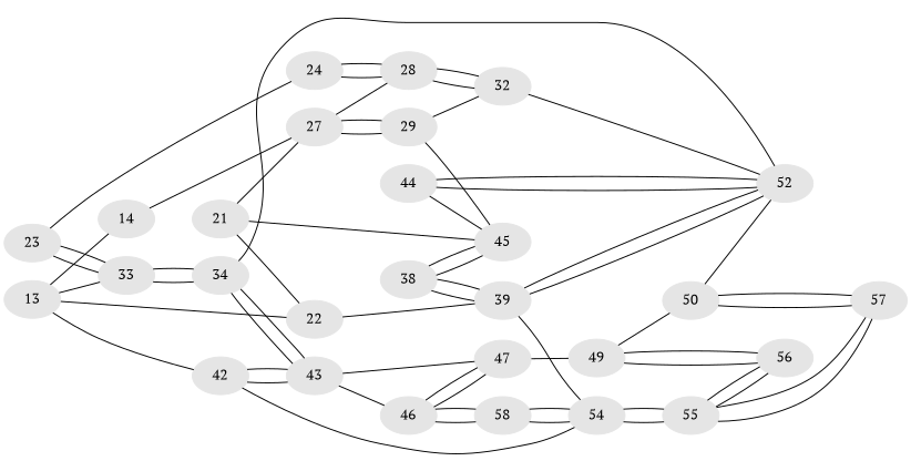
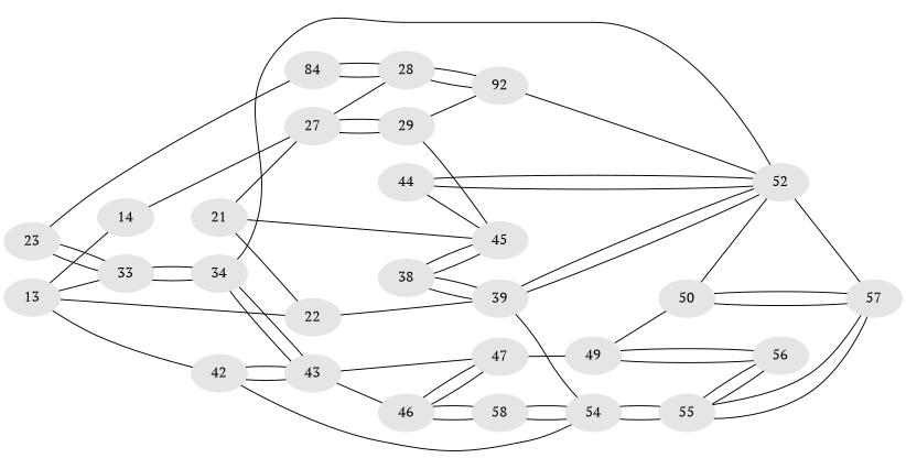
  graph {
    fontname="PT Serif"
    rankdir=LR
    node [color=gray90 fontname="PT Serif" style=filled]
    edge [fontname="PT Serif"]
    13 [super="+9+7"]
    14
    22 [super="+10"]
    33 [super="+17+11+12"]
    42 [super="+16+15"]
    27 [super="+20+19"]
    39 [super="+3"]
    34
    52 [super="+51+36+37"]
    54 [super="+18"]
    43
    28 [super="+26+25"]
    29
    21
    45 [super="+30+31"]
    23
-   24
-   32
+   24 [label=84]
+   32 [label=92]
    57
    46 [super="+41"]
    47
    38
    55
    n24 [label=58 super="+40"]
    49 [super="+48"]
    44
    50
    56
    13 -- 14 [weight=2]
    13 -- 22
    13 -- 33 [weight=2]
    13 -- 42
    14 -- 27
    22 -- 39 [weight=2]
    33 -- 34
    33 -- 34
    42 -- 54
    42 -- 43
    42 -- 43
    27 -- 28 [weight=2]
    27 -- 29
    27 -- 29
    39 -- 52
    39 -- 52
    39 -- 54 [weight=2]
    34 -- 52
    34 -- 43
    34 -- 43
+   52 -- 57
    54 -- 55
    54 -- 55
    43 -- 46
    43 -- 47
    28 -- 32
    28 -- 32
    29 -- 45
    29 -- 32
    21 -- 22
    21 -- 27
    21 -- 45
    23 -- 33 [weight=2]
    23 -- 33
    23 -- 24
    24 -- 28 [weight=2]
    24 -- 28
    32 -- 52
    46 -- 47
    46 -- 47
    46 -- n24 [weight=2]
    46 -- n24
    47 -- 49
    38 -- 39
    38 -- 39
    38 -- 45 [weight=2]
    38 -- 45
    55 -- 57
    55 -- 57
    55 -- 56
    55 -- 56
    n24 -- 54 [weight=2]
    n24 -- 54
    49 -- 50
    49 -- 56 [weight=2]
    49 -- 56
    44 -- 52 [weight=2]
    44 -- 52
    44 -- 45
    50 -- 52
    50 -- 57
    50 -- 57
  }
